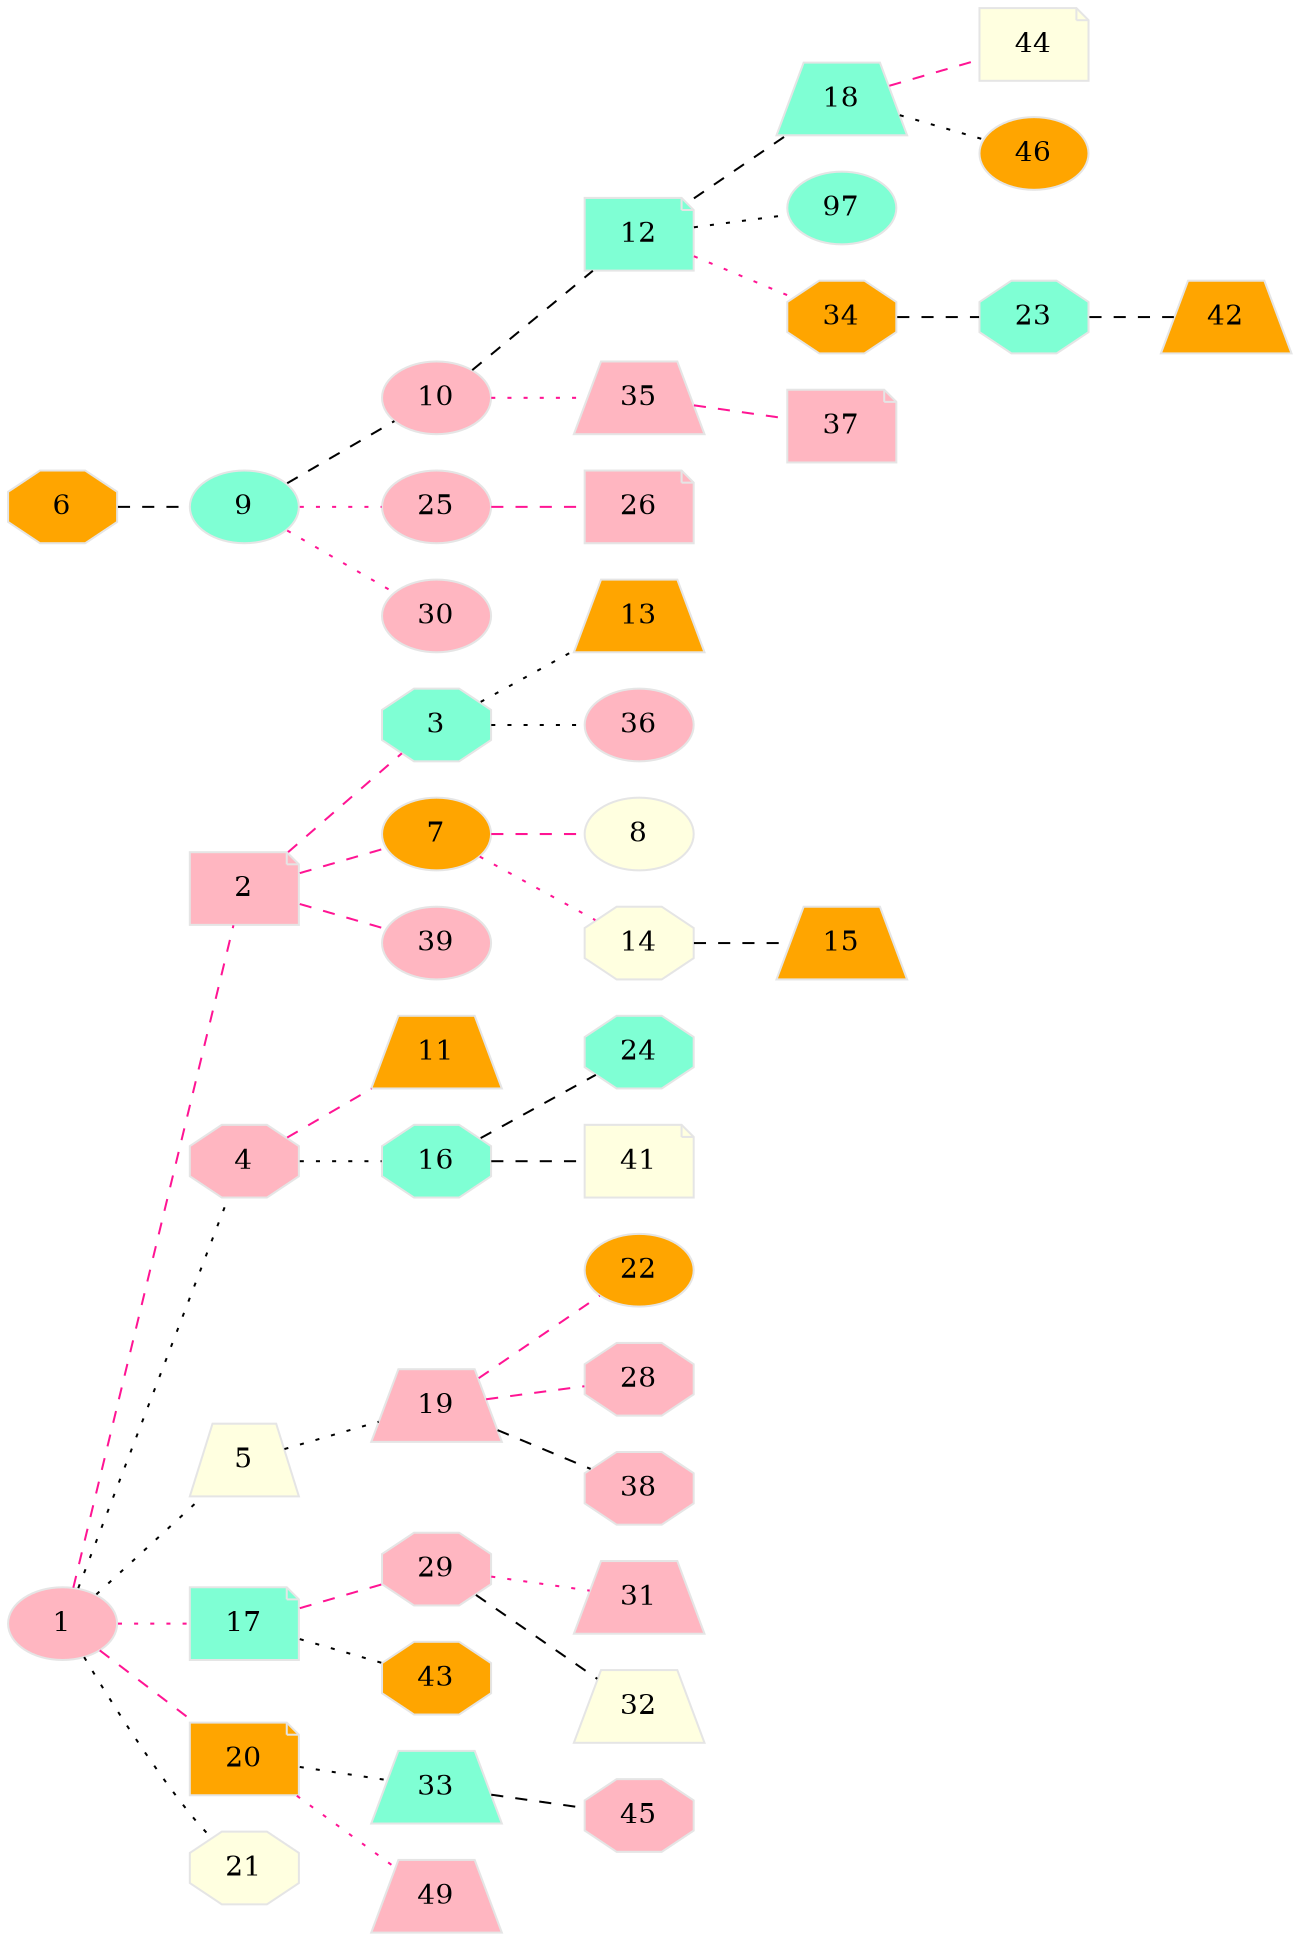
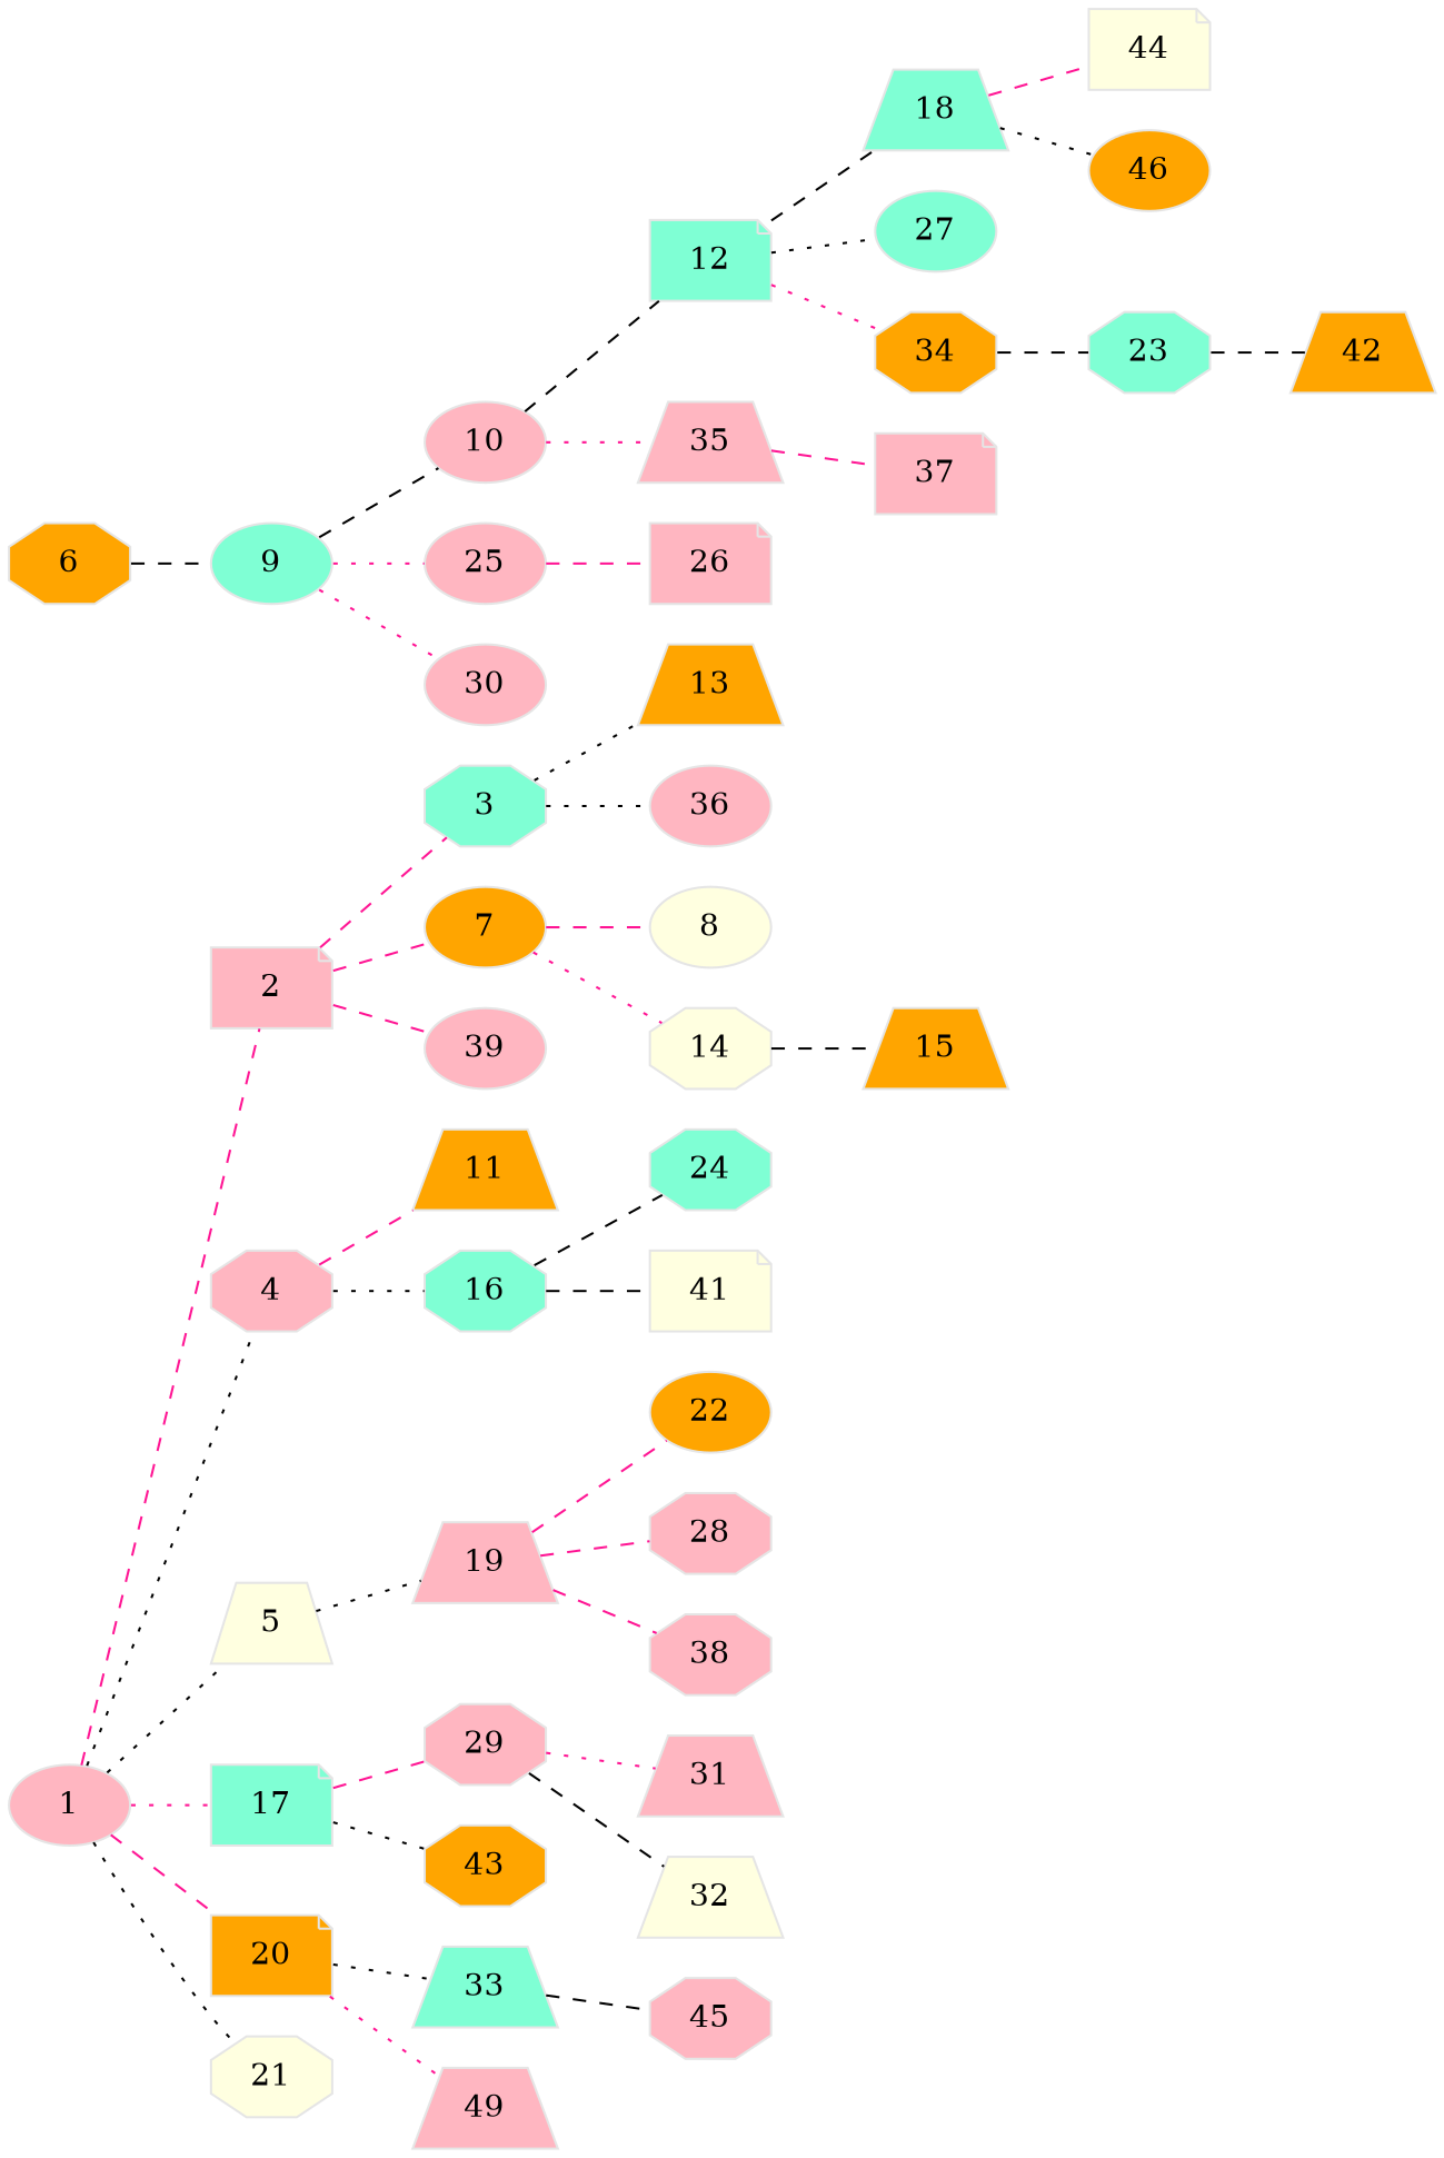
  graph {
    rankdir=LR
    node [color=gray90 fillcolor=lightpink shape=octagon style=filled]
    edge [color=black style=dashed weight=1.0]
    1 [shape=ellipse]
    2 [shape=note]
    4
    5 [fillcolor=lightyellow shape=trapezium]
    17 [fillcolor=aquamarine shape=note]
    20 [fillcolor=orange shape=note]
    21 [fillcolor=lightyellow]
    3 [fillcolor=aquamarine]
    7 [fillcolor=orange shape=ellipse]
    39 [shape=ellipse]
    11 [fillcolor=orange shape=trapezium]
    16 [fillcolor=aquamarine]
    19 [shape=trapezium]
    29
    43 [fillcolor=orange]
    33 [fillcolor=aquamarine shape=trapezium]
    n17 [label=49 shape=trapezium]
    13 [fillcolor=orange shape=trapezium]
    36 [shape=ellipse]
    6 [fillcolor=orange]
    9 [fillcolor=aquamarine shape=ellipse]
    8 [fillcolor=lightyellow shape=ellipse]
    14 [fillcolor=lightyellow]
    24 [fillcolor=aquamarine]
    41 [fillcolor=lightyellow shape=note]
    22 [fillcolor=orange shape=ellipse]
    28
    38
    10 [shape=ellipse]
    25 [shape=ellipse]
    30 [shape=ellipse]
    15 [fillcolor=orange shape=trapezium]
    12 [fillcolor=aquamarine shape=note]
    35 [shape=trapezium]
    26 [shape=note]
    18 [fillcolor=aquamarine shape=trapezium]
-   27 [fillcolor=aquamarine shape=ellipse label=97]
+   27 [fillcolor=aquamarine shape=ellipse]
    34 [fillcolor=orange]
    37 [shape=note]
    44 [fillcolor=lightyellow shape=note]
    46 [fillcolor=orange shape=ellipse]
    23 [fillcolor=aquamarine]
    31 [shape=trapezium]
    32 [fillcolor=lightyellow shape=trapezium]
    42 [fillcolor=orange shape=trapezium]
    45
    1 -- 2 [color=deeppink]
    1 -- 4 [style=dotted]
    1 -- 5 [style=dotted]
    1 -- 17 [color=deeppink style=dotted]
    1 -- 20 [color=deeppink]
    1 -- 21 [style=dotted weight=2.0]
    2 -- 3 [color=deeppink]
    2 -- 7 [color=deeppink]
    2 -- 39 [color=deeppink]
    4 -- 11 [color=deeppink]
    4 -- 16 [style=dotted]
    5 -- 19 [style=dotted]
    17 -- 29 [color=deeppink]
    17 -- 43 [style=dotted]
    20 -- 33 [style=dotted]
    20 -- n17 [color=deeppink style=dotted weight=2.0]
    3 -- 13 [style=dotted]
    3 -- 36 [style=dotted]
    7 -- 8 [color=deeppink weight=2.0]
    7 -- 14 [color=deeppink style=dotted]
    16 -- 24
    16 -- 41
    19 -- 22 [color=deeppink]
    19 -- 28 [color=deeppink]
-   19 -- 38
+   19 -- 38 [color=deeppink]
    29 -- 31 [color=deeppink style=dotted]
    29 -- 32
    33 -- 45
    6 -- 9
    9 -- 10
    9 -- 25 [color=deeppink style=dotted]
    9 -- 30 [color=deeppink style=dotted]
    14 -- 15
    10 -- 12
    10 -- 35 [color=deeppink style=dotted]
    25 -- 26 [color=deeppink weight=2.0]
    12 -- 18
    12 -- 27 [style=dotted]
    12 -- 34 [color=deeppink style=dotted]
    35 -- 37 [color=deeppink]
    18 -- 44 [color=deeppink]
    18 -- 46 [style=dotted]
    34 -- 23
    23 -- 42
  }
